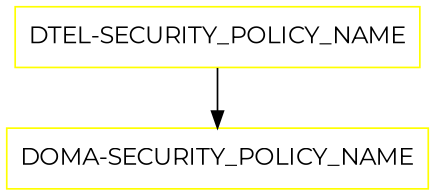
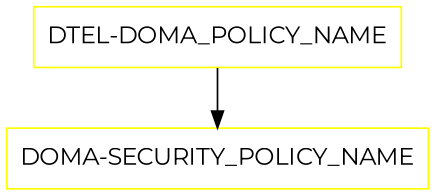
  digraph {
    fontname=Montserrat
    node [color=yellow shape=box fontname=Montserrat]
-   "DTEL-SECURITY_POLICY_NAME"
+   "DTEL-SECURITY_POLICY_NAME" [label="DTEL-DOMA_POLICY_NAME"]
    "DOMA-SECURITY_POLICY_NAME"
    "DTEL-SECURITY_POLICY_NAME" -> "DOMA-SECURITY_POLICY_NAME" [fontname=Montserrat]
  }
